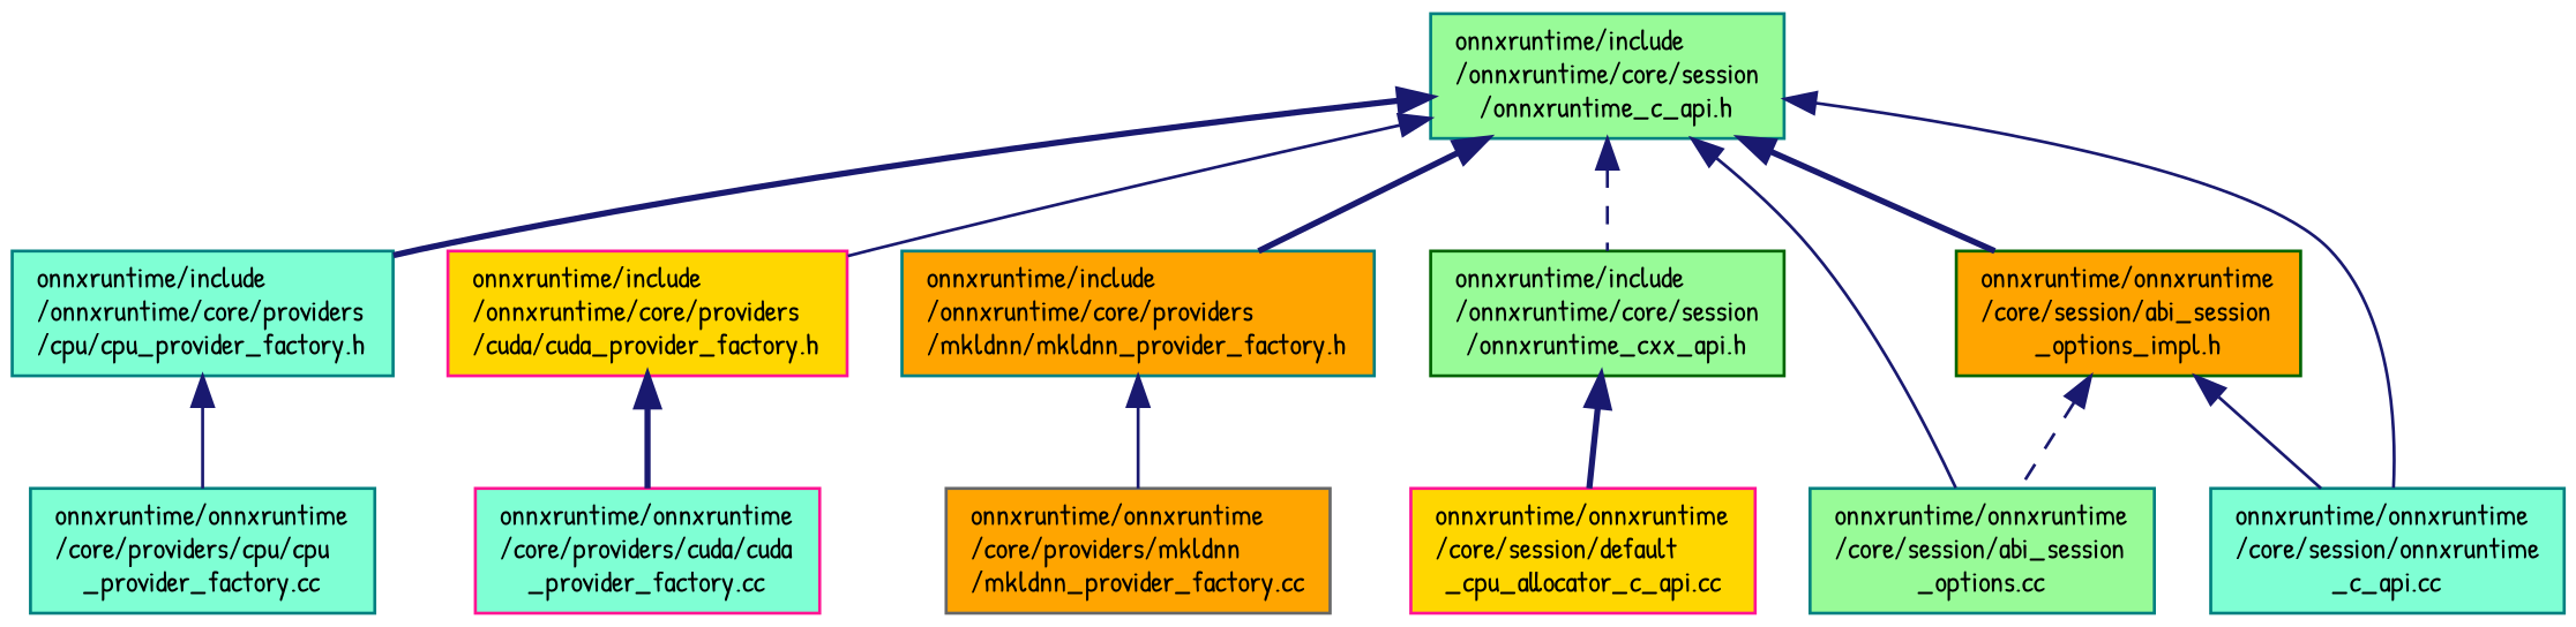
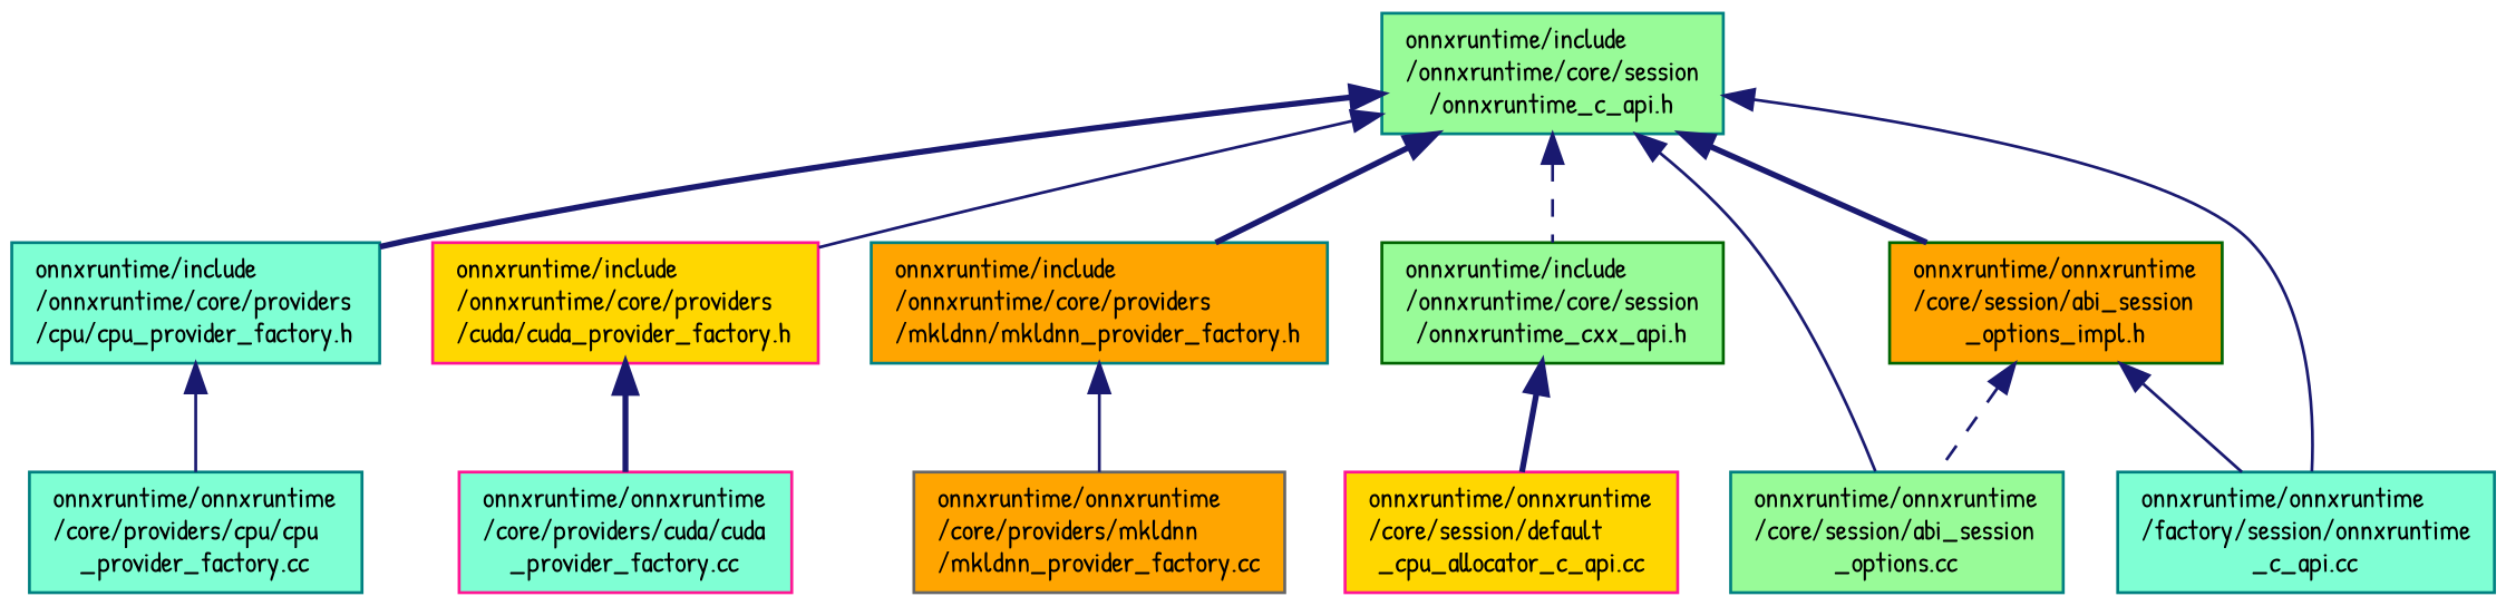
  digraph {
    fontname="Patrick Hand"
    node [color=teal fillcolor=aquamarine fontname="Patrick Hand" fontsize=10 shape=record style=filled]
    edge [color=midnightblue dir=back fontname="Patrick Hand" fontsize=10 labelfontname=Helvetica labelfontsize=10 style=solid]
    n1 [fillcolor=palegreen fontcolor=black height=0.2 label="onnxruntime/include\l/onnxruntime/core/session\l/onnxruntime_c_api.h" width=0.4]
    n2 [height=0.2 label="onnxruntime/include\l/onnxruntime/core/providers\l/cpu/cpu_provider_factory.h" width=0.4]
    n3 [color=deeppink fillcolor=gold height=0.2 label="onnxruntime/include\l/onnxruntime/core/providers\l/cuda/cuda_provider_factory.h" width=0.4]
    n4 [fillcolor=orange height=0.2 label="onnxruntime/include\l/onnxruntime/core/providers\l/mkldnn/mkldnn_provider_factory.h" width=0.4]
    n5 [color=darkgreen fillcolor=palegreen height=0.2 label="onnxruntime/include\l/onnxruntime/core/session\l/onnxruntime_cxx_api.h" width=0.4]
    n6 [fillcolor=palegreen height=0.2 label="onnxruntime/onnxruntime\l/core/session/abi_session\l_options.cc" width=0.4]
    n7 [color=darkgreen fillcolor=orange height=0.2 label="onnxruntime/onnxruntime\l/core/session/abi_session\l_options_impl.h" width=0.4]
-   n8 [height=0.2 label="onnxruntime/onnxruntime\l/core/session/onnxruntime\l_c_api.cc" width=0.4]
+   n8 [height=0.2 label="onnxruntime/onnxruntime\l/factory/session/onnxruntime\l_c_api.cc" width=0.4]
    n9 [height=0.2 label="onnxruntime/onnxruntime\l/core/providers/cpu/cpu\l_provider_factory.cc" width=0.4]
    n10 [color=deeppink height=0.2 label="onnxruntime/onnxruntime\l/core/providers/cuda/cuda\l_provider_factory.cc" width=0.4]
    n11 [color=gray40 fillcolor=orange height=0.2 label="onnxruntime/onnxruntime\l/core/providers/mkldnn\l/mkldnn_provider_factory.cc" width=0.4]
    n12 [color=deeppink fillcolor=gold height=0.2 label="onnxruntime/onnxruntime\l/core/session/default\l_cpu_allocator_c_api.cc" width=0.4]
    n1 -> n2 [style=bold]
    n1 -> n3
    n1 -> n4 [style=bold]
    n1 -> n5 [style=dashed]
    n1 -> n6
    n1 -> n7 [style=bold]
    n1 -> n8
    n2 -> n9
    n3 -> n10 [style=bold]
    n4 -> n11
    n5 -> n12 [style=bold]
    n7 -> n6 [style=dashed]
    n7 -> n8
  }
